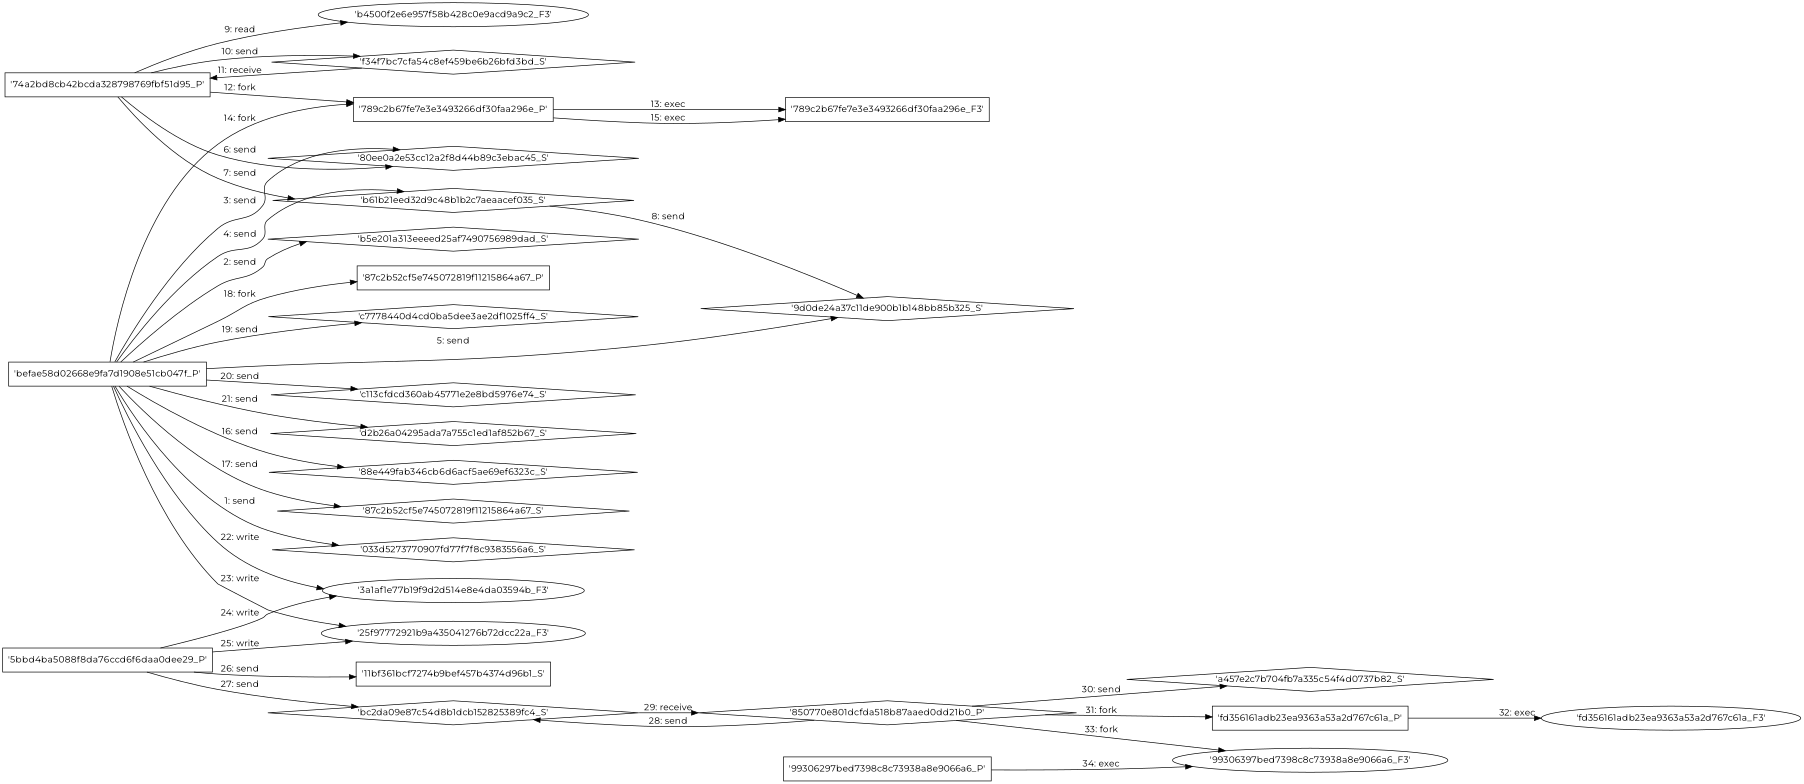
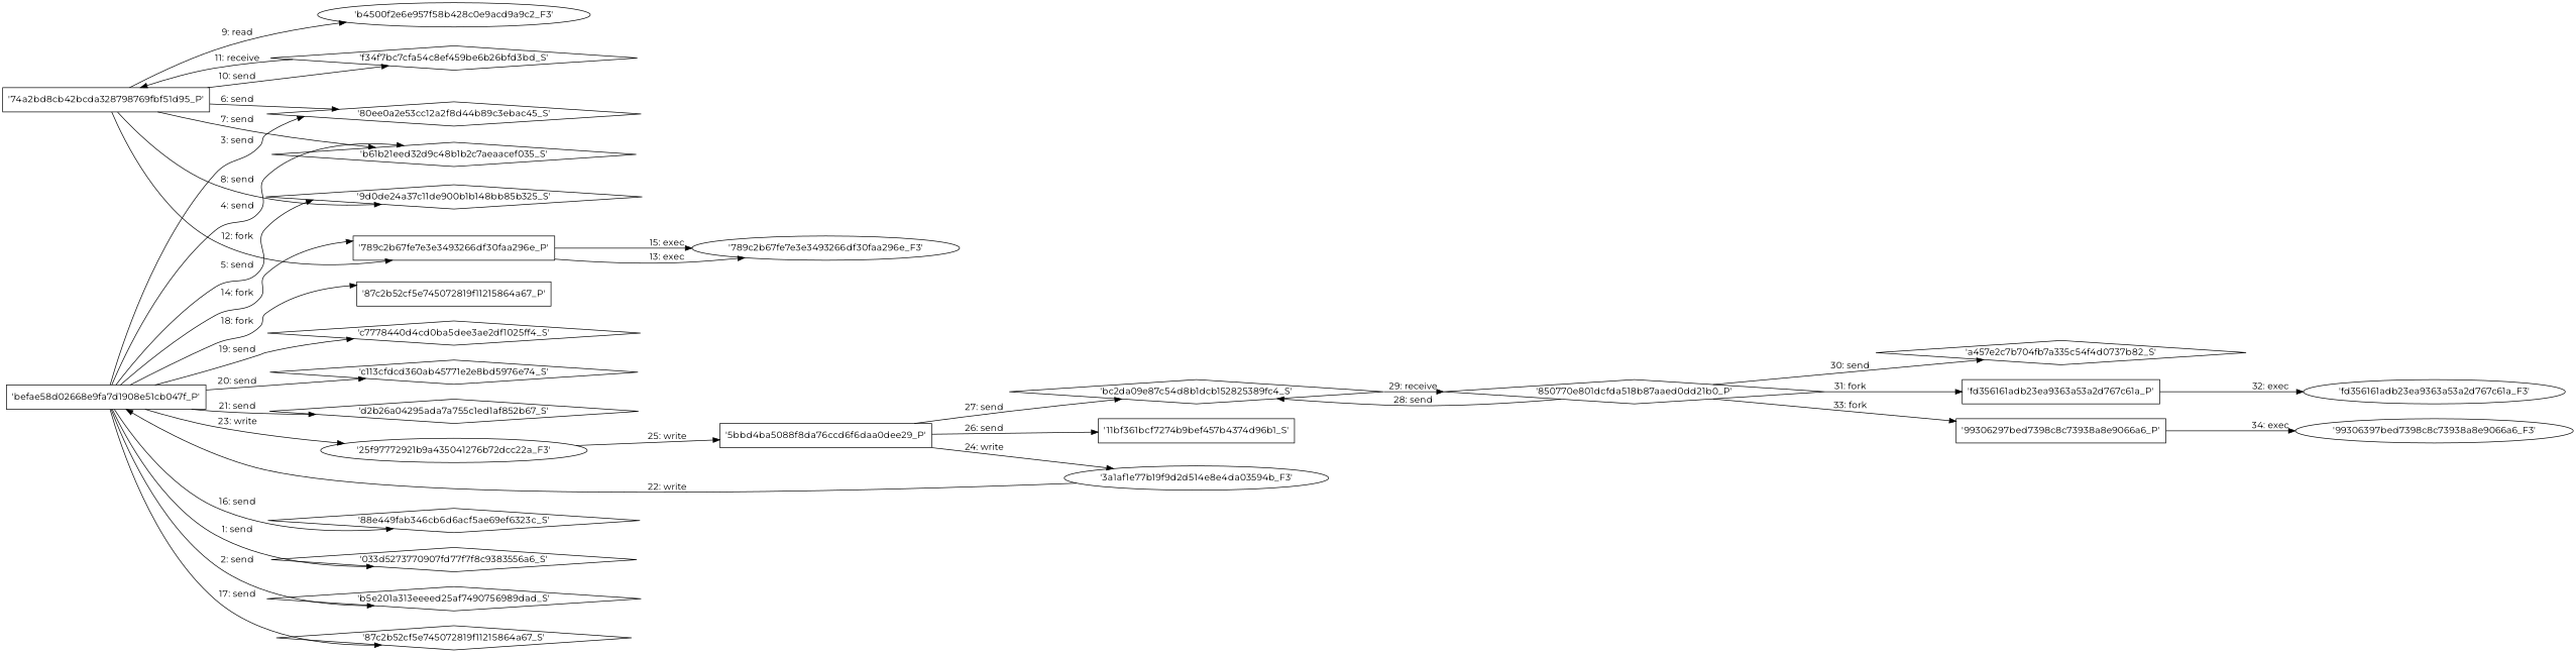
  digraph {
    engine=neato
    fixedsize=false
    fontname=Montserrat
    fontsize=10
    nodesep=0.3
    rankdir=LR
    ranksep=0
    splines=true
    node [fontname=Montserrat node_type=Socket shape=diamond]
    edge [fontname=Montserrat]
    "'befae58d02668e9fa7d1908e51cb047f_P'" [node_type=Process shape=box]
    "'033d5273770907fd77f7f8c9383556a6_S'"
    "'b5e201a313eeeed25af7490756989dad_S'"
    "'80ee0a2e53cc12a2f8d44b89c3ebac45_S'"
    "'b61b21eed32d9c48b1b2c7aeaacef035_S'"
    "'9d0de24a37c11de900b1b148bb85b325_S'"
    "'789c2b67fe7e3e3493266df30faa296e_P'" [node_type=Process shape=box]
    "'88e449fab346cb6d6acf5ae69ef6323c_S'"
    "'87c2b52cf5e745072819f11215864a67_S'"
    "'87c2b52cf5e745072819f11215864a67_P'" [node_type=Process shape=box]
    "'c7778440d4cd0ba5dee3ae2df1025ff4_S'"
    "'c113cfdcd360ab45771e2e8bd5976e74_S'"
    n13 [label="'d2b26a04295ada7a755c1ed1af852b67_S'"]
    "'3a1af1e77b19f9d2d514e8e4da03594b_F3'" [node_type=file shape=ellipse]
    "'25f97772921b9a435041276b72dcc22a_F3'" [node_type=file shape=ellipse]
-   "'789c2b67fe7e3e3493266df30faa296e_F3'" [node_type=File shape=box]
+   "'789c2b67fe7e3e3493266df30faa296e_F3'" [node_type=File shape=ellipse]
    "'74a2bd8cb42bcda328798769fbf51d95_P'" [node_type=Process shape=box]
    "'b4500f2e6e957f58b428c0e9acd9a9c2_F3'" [node_type=file shape=ellipse]
    "'f34f7bc7cfa54c8ef459be6b26bfd3bd_S'"
    "'5bbd4ba5088f8da76ccd6f6daa0dee29_P'" [node_type=Process shape=box]
    "'11bf361bcf7274b9bef457b4374d96b1_S'" [shape=box]
    "'bc2da09e87c54d8b1dcb152825389fc4_S'"
    "'850770e801dcfda518b87aaed0dd21b0_P'" [node_type=Process]
    "'a457e2c7b704fb7a335c54f4d0737b82_S'"
    "'fd356161adb23ea9363a53a2d767c61a_P'" [node_type=Process shape=box]
    n26 [label="'99306297bed7398c8c73938a8e9066a6_P'" node_type=Process shape=box]
    "'fd356161adb23ea9363a53a2d767c61a_F3'" [node_type=File shape=ellipse]
    "'99306397bed7398c8c73938a8e9066a6_F3'" [node_type=File shape=ellipse]
    "'befae58d02668e9fa7d1908e51cb047f_P'" -> "'033d5273770907fd77f7f8c9383556a6_S'" [label="1: send"]
    "'befae58d02668e9fa7d1908e51cb047f_P'" -> "'b5e201a313eeeed25af7490756989dad_S'" [label="2: send"]
    "'befae58d02668e9fa7d1908e51cb047f_P'" -> "'80ee0a2e53cc12a2f8d44b89c3ebac45_S'" [label="3: send"]
    "'befae58d02668e9fa7d1908e51cb047f_P'" -> "'b61b21eed32d9c48b1b2c7aeaacef035_S'" [label="4: send"]
    "'befae58d02668e9fa7d1908e51cb047f_P'" -> "'9d0de24a37c11de900b1b148bb85b325_S'" [label="5: send"]
    "'befae58d02668e9fa7d1908e51cb047f_P'" -> "'789c2b67fe7e3e3493266df30faa296e_P'" [label="14: fork"]
    "'befae58d02668e9fa7d1908e51cb047f_P'" -> "'88e449fab346cb6d6acf5ae69ef6323c_S'" [label="16: send"]
    "'befae58d02668e9fa7d1908e51cb047f_P'" -> "'87c2b52cf5e745072819f11215864a67_S'" [label="17: send"]
    "'befae58d02668e9fa7d1908e51cb047f_P'" -> "'87c2b52cf5e745072819f11215864a67_P'" [label="18: fork"]
    "'befae58d02668e9fa7d1908e51cb047f_P'" -> "'c7778440d4cd0ba5dee3ae2df1025ff4_S'" [label="19: send"]
    "'befae58d02668e9fa7d1908e51cb047f_P'" -> "'c113cfdcd360ab45771e2e8bd5976e74_S'" [label="20: send"]
    "'befae58d02668e9fa7d1908e51cb047f_P'" -> n13 [label="21: send"]
-   "'befae58d02668e9fa7d1908e51cb047f_P'" -> "'3a1af1e77b19f9d2d514e8e4da03594b_F3'" [label="22: write"]
+   "'3a1af1e77b19f9d2d514e8e4da03594b_F3'" -> "'befae58d02668e9fa7d1908e51cb047f_P'" [label="22: write"]
    "'befae58d02668e9fa7d1908e51cb047f_P'" -> "'25f97772921b9a435041276b72dcc22a_F3'" [label="23: write"]
    "'789c2b67fe7e3e3493266df30faa296e_P'" -> "'789c2b67fe7e3e3493266df30faa296e_F3'" [label="13: exec"]
    "'789c2b67fe7e3e3493266df30faa296e_P'" -> "'789c2b67fe7e3e3493266df30faa296e_F3'" [label="15: exec"]
    "'74a2bd8cb42bcda328798769fbf51d95_P'" -> "'80ee0a2e53cc12a2f8d44b89c3ebac45_S'" [label="6: send"]
    "'74a2bd8cb42bcda328798769fbf51d95_P'" -> "'b61b21eed32d9c48b1b2c7aeaacef035_S'" [label="7: send"]
-   "'b61b21eed32d9c48b1b2c7aeaacef035_S'" -> "'9d0de24a37c11de900b1b148bb85b325_S'" [label="8: send"]
+   "'74a2bd8cb42bcda328798769fbf51d95_P'" -> "'9d0de24a37c11de900b1b148bb85b325_S'" [label="8: send"]
    "'74a2bd8cb42bcda328798769fbf51d95_P'" -> "'789c2b67fe7e3e3493266df30faa296e_P'" [label="12: fork"]
    "'74a2bd8cb42bcda328798769fbf51d95_P'" -> "'b4500f2e6e957f58b428c0e9acd9a9c2_F3'" [label="9: read"]
    "'74a2bd8cb42bcda328798769fbf51d95_P'" -> "'f34f7bc7cfa54c8ef459be6b26bfd3bd_S'" [label="10: send"]
    "'f34f7bc7cfa54c8ef459be6b26bfd3bd_S'" -> "'74a2bd8cb42bcda328798769fbf51d95_P'" [label="11: receive"]
    "'5bbd4ba5088f8da76ccd6f6daa0dee29_P'" -> "'3a1af1e77b19f9d2d514e8e4da03594b_F3'" [label="24: write"]
-   "'5bbd4ba5088f8da76ccd6f6daa0dee29_P'" -> "'25f97772921b9a435041276b72dcc22a_F3'" [label="25: write"]
+   "'25f97772921b9a435041276b72dcc22a_F3'" -> "'5bbd4ba5088f8da76ccd6f6daa0dee29_P'" [label="25: write"]
    "'5bbd4ba5088f8da76ccd6f6daa0dee29_P'" -> "'11bf361bcf7274b9bef457b4374d96b1_S'" [label="26: send"]
    "'5bbd4ba5088f8da76ccd6f6daa0dee29_P'" -> "'bc2da09e87c54d8b1dcb152825389fc4_S'" [label="27: send"]
    "'bc2da09e87c54d8b1dcb152825389fc4_S'" -> "'850770e801dcfda518b87aaed0dd21b0_P'" [label="29: receive"]
    "'850770e801dcfda518b87aaed0dd21b0_P'" -> "'bc2da09e87c54d8b1dcb152825389fc4_S'" [label="28: send"]
    "'850770e801dcfda518b87aaed0dd21b0_P'" -> "'a457e2c7b704fb7a335c54f4d0737b82_S'" [label="30: send"]
    "'850770e801dcfda518b87aaed0dd21b0_P'" -> "'fd356161adb23ea9363a53a2d767c61a_P'" [label="31: fork"]
-   "'850770e801dcfda518b87aaed0dd21b0_P'" -> "'99306397bed7398c8c73938a8e9066a6_F3'" [label="33: fork"]
+   "'850770e801dcfda518b87aaed0dd21b0_P'" -> n26 [label="33: fork"]
    "'fd356161adb23ea9363a53a2d767c61a_P'" -> "'fd356161adb23ea9363a53a2d767c61a_F3'" [label="32: exec"]
    n26 -> "'99306397bed7398c8c73938a8e9066a6_F3'" [label="34: exec"]
  }
